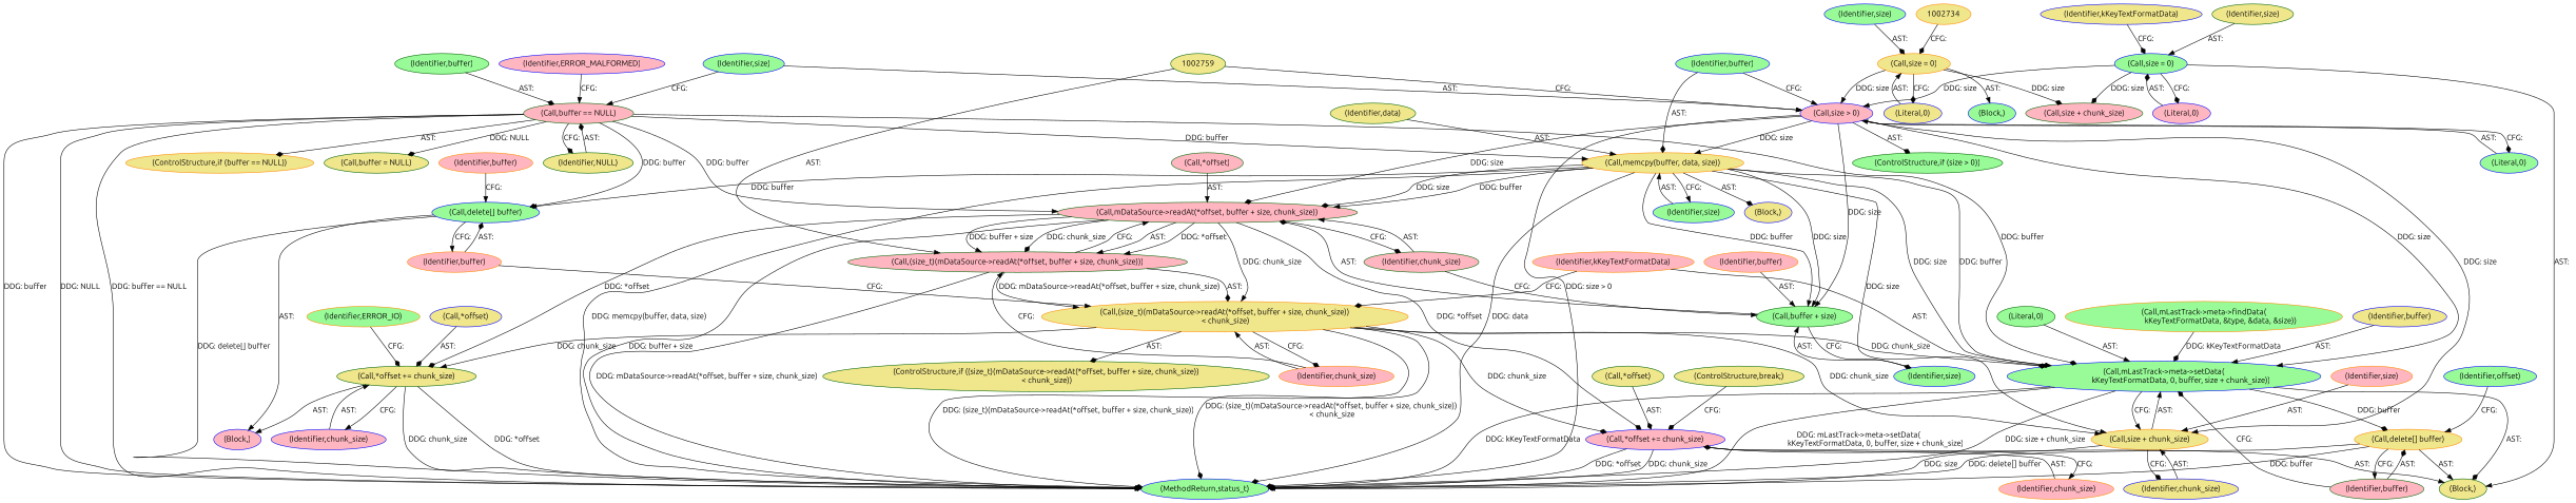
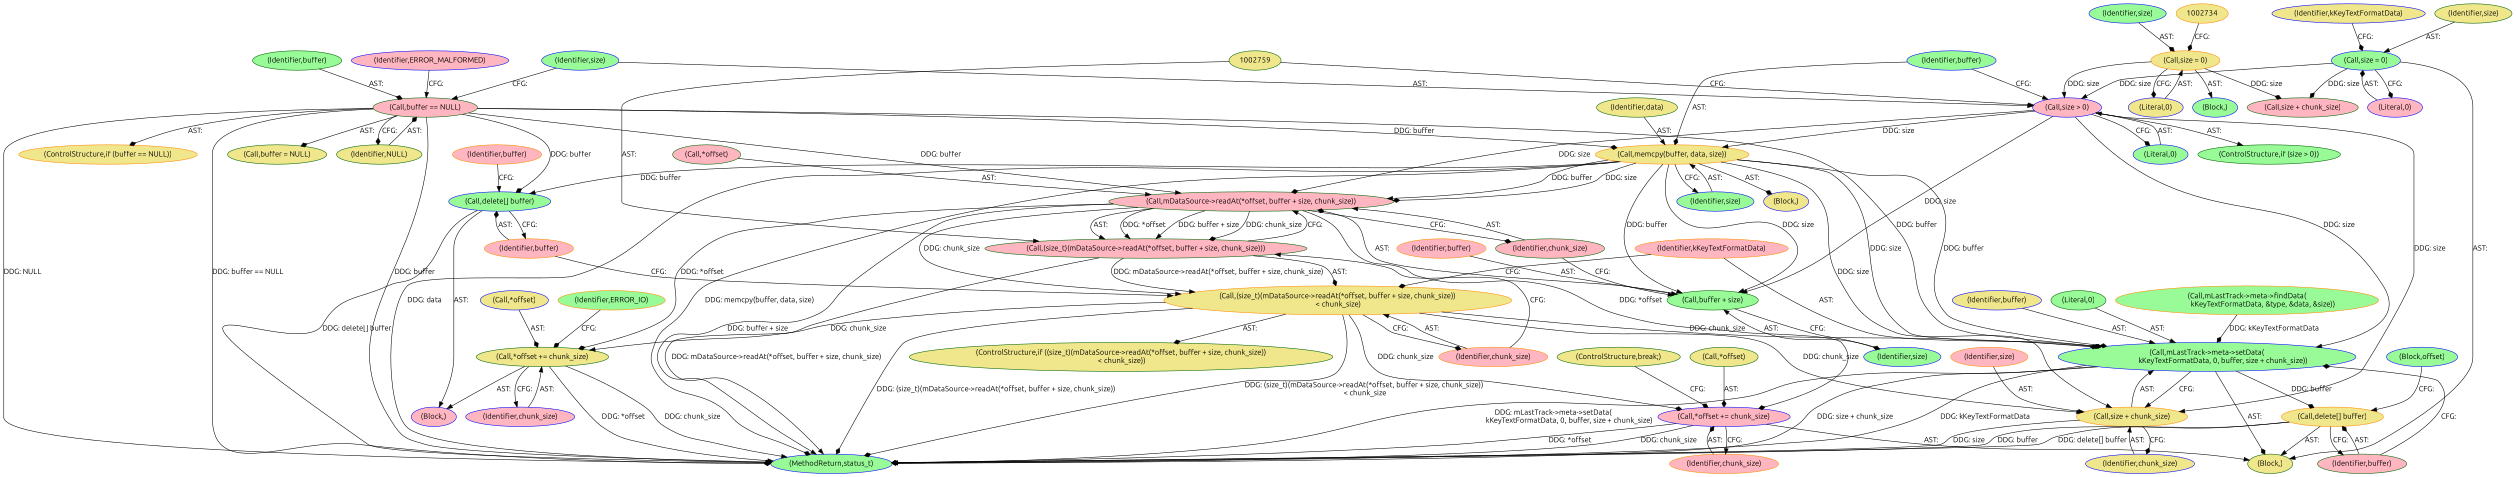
  digraph {
    fontname=Ubuntu
    node [color=blue fillcolor=khaki fontname=Ubuntu style=filled]
    edge [arrowhead=normal fontname=Ubuntu]
    n1 [color=darkorange label="(Call,memcpy(buffer, data, size))"]
    n2 [color=darkgreen fillcolor=lightpink label="(Call,mDataSource->readAt(*offset, buffer + size, chunk_size))"]
    n3 [fillcolor=palegreen label="(Call,mLastTrack->meta->setData(\n                    kKeyTextFormatData, 0, buffer, size + chunk_size))"]
    n4 [color=darkorange label="(Call,size + chunk_size)"]
    n5 [color=darkgreen fillcolor=palegreen label="(Call,buffer + size)"]
    n6 [fillcolor=palegreen label="(Call,delete[] buffer)"]
    n7 [fillcolor=palegreen label="(Identifier,size)"]
    n8 [fillcolor=palegreen label="(MethodReturn,status_t)"]
    n9 [label="(Block,)"]
    n10 [color=darkgreen fillcolor=lightpink label="(Call,(size_t)(mDataSource->readAt(*offset, buffer + size, chunk_size)))"]
    n11 [color=darkorange label="(Call,(size_t)(mDataSource->readAt(*offset, buffer + size, chunk_size))\n < chunk_size)"]
    n12 [color=darkgreen label="(Call,*offset += chunk_size)"]
    n13 [fillcolor=lightpink label="(Call,*offset += chunk_size)"]
    n14 [color=darkgreen fillcolor=lightpink label="(Identifier,chunk_size)"]
    n15 [color=darkgreen label="(Block,)"]
    n16 [color=darkorange label="(Call,delete[] buffer)"]
    n17 [label="(Identifier,chunk_size)"]
    n18 [fillcolor=palegreen label="(Identifier,size)"]
    n19 [fillcolor=lightpink label="(Block,)"]
    n20 [color=darkorange fillcolor=lightpink label="(Identifier,buffer)"]
    n21 [color=darkgreen fillcolor=lightpink label="(Call,buffer == NULL)"]
    n22 [color=darkorange label="(ControlStructure,if (buffer == NULL))"]
    n23 [color=darkgreen label="(Identifier,NULL)"]
    n24 [color=darkgreen label="(Call,buffer = NULL)"]
    n25 [fillcolor=lightpink label="(Call,size > 0)"]
    n26 [color=darkgreen fillcolor=palegreen label="(ControlStructure,if (size > 0))"]
    n27 [fillcolor=palegreen label="(Literal,0)"]
    n28 [color=darkorange label="(Call,size = 0)"]
    n29 [fillcolor=palegreen label="(Block,)"]
    n30 [color=darkgreen fillcolor=lightpink label="(Call,size + chunk_size)"]
    n31 [label="(Literal,0)"]
    n32 [fillcolor=palegreen label="(Call,size = 0)"]
    n33 [fillcolor=lightpink label="(Literal,0)"]
    n34 [color=darkgreen label="(ControlStructure,if ((size_t)(mDataSource->readAt(*offset, buffer + size, chunk_size))\n < chunk_size))"]
    n35 [color=darkorange fillcolor=lightpink label="(Identifier,chunk_size)"]
    n36 [fillcolor=lightpink label="(Identifier,chunk_size)"]
    n37 [color=darkorange fillcolor=lightpink label="(Identifier,chunk_size)"]
    n38 [color=darkgreen fillcolor=lightpink label="(Identifier,buffer)"]
    n39 [color=darkgreen label="(Identifier,data)"]
    n40 [color=darkgreen fillcolor=lightpink label="(Call,*offset)"]
    n41 [label="(Identifier,kKeyTextFormatData)"]
    n42 [color=darkgreen fillcolor=palegreen label="(Literal,0)"]
    n43 [color=darkorange fillcolor=palegreen label="(Call,mLastTrack->meta->findData(\n                    kKeyTextFormatData, &type, &data, &size))"]
    n44 [color=darkorange fillcolor=lightpink label="(Identifier,buffer)"]
    n45 [fillcolor=lightpink label="(Identifier,ERROR_MALFORMED)"]
    n46 [fillcolor=palegreen label="(Identifier,size)"]
    n47 [color=darkorange fillcolor=lightpink label="(Identifier,buffer)"]
    n48 [color=darkgreen label="(Identifier,size)"]
    n49 [color=darkgreen label="(Call,*offset)"]
-   n50 [fillcolor=palegreen label="(Identifier,offset)"]
+   n50 [fillcolor=palegreen label="(Block,offset)"]
    n51 [label="(Call,*offset)"]
    n52 [color=darkgreen label="(ControlStructure,break;)"]
    n53 [color=darkorange fillcolor=lightpink label="(Identifier,kKeyTextFormatData)"]
    n54 [fillcolor=palegreen label="(Identifier,size)"]
    n55 [color=darkorange fillcolor=palegreen label="(Identifier,ERROR_IO)"]
    n56 [color=darkorange fillcolor=lightpink label="(Identifier,size)"]
    n57 [fillcolor=palegreen label="(Identifier,buffer)"]
    n58 [label="(Identifier,buffer)"]
    n59 [color=darkgreen fillcolor=palegreen label="(Identifier,buffer)"]
    1002759 [color=darkgreen]
    1002734 [color=darkorange]
    n1 -> n2 [label="DDG: buffer"]
    n1 -> n2 [arrowhead=diamond label="DDG: size"]
    n1 -> n3 [arrowhead=diamond label="DDG: buffer"]
    n1 -> n3 [label="DDG: size"]
    n1 -> n4 [label="DDG: size"]
    n1 -> n5 [label="DDG: buffer"]
    n1 -> n5 [label="DDG: size"]
    n1 -> n6 [label="DDG: buffer"]
    n1 -> n7 [label="CFG: "]
    n1 -> n8 [arrowhead=diamond label="DDG: data"]
    n1 -> n8 [arrowhead=diamond label="DDG: memcpy(buffer, data, size)"]
    n1 -> n9 [arrowhead=diamond label="AST: "]
    n2 -> n8 [label="DDG: buffer + size"]
    n2 -> n10 [label="AST: "]
    n2 -> n10 [label="DDG: *offset"]
    n2 -> n10 [label="DDG: buffer + size"]
    n2 -> n10 [arrowhead=diamond label="DDG: chunk_size"]
    n2 -> n11 [label="DDG: chunk_size"]
    n2 -> n12 [arrowhead=diamond label="DDG: *offset"]
    n2 -> n13 [arrowhead=diamond label="DDG: *offset"]
    n2 -> n14 [arrowhead=diamond label="CFG: "]
    n3 -> n4 [label="CFG: "]
    n3 -> n8 [arrowhead=diamond label="DDG: mLastTrack->meta->setData(\n                    kKeyTextFormatData, 0, buffer, size + chunk_size)"]
    n3 -> n8 [label="DDG: size + chunk_size"]
    n3 -> n8 [label="DDG: kKeyTextFormatData"]
    n3 -> n15 [arrowhead=diamond label="AST: "]
    n3 -> n16 [arrowhead=diamond label="DDG: buffer"]
    n4 -> n3 [label="AST: "]
    n4 -> n8 [label="DDG: size"]
    n4 -> n17 [arrowhead=diamond label="CFG: "]
    n5 -> n2 [arrowhead=diamond label="AST: "]
    n5 -> n18 [arrowhead=diamond label="CFG: "]
    n6 -> n8 [label="DDG: delete[] buffer"]
    n6 -> n19 [label="AST: "]
    n6 -> n20 [label="CFG: "]
    n7 -> n1 [label="AST: "]
    n10 -> n2 [label="CFG: "]
    n10 -> n8 [label="DDG: mDataSource->readAt(*offset, buffer + size, chunk_size)"]
    n10 -> n11 [arrowhead=diamond label="AST: "]
    n10 -> n11 [label="DDG: mDataSource->readAt(*offset, buffer + size, chunk_size)"]
    n11 -> n3 [arrowhead=diamond label="DDG: chunk_size"]
    n11 -> n4 [label="DDG: chunk_size"]
    n11 -> n8 [arrowhead=diamond label="DDG: (size_t)(mDataSource->readAt(*offset, buffer + size, chunk_size))\n < chunk_size"]
    n11 -> n8 [arrowhead=diamond label="DDG: (size_t)(mDataSource->readAt(*offset, buffer + size, chunk_size))"]
    n11 -> n12 [label="DDG: chunk_size"]
    n11 -> n13 [arrowhead=diamond label="DDG: chunk_size"]
    n11 -> n34 [arrowhead=diamond label="AST: "]
    n11 -> n35 [arrowhead=diamond label="CFG: "]
    n12 -> n8 [label="DDG: *offset"]
    n12 -> n8 [label="DDG: chunk_size"]
    n12 -> n19 [label="AST: "]
    n12 -> n36 [label="CFG: "]
    n13 -> n8 [arrowhead=diamond label="DDG: *offset"]
    n13 -> n8 [arrowhead=diamond label="DDG: chunk_size"]
    n13 -> n15 [label="AST: "]
    n13 -> n37 [label="CFG: "]
    n14 -> n2 [label="AST: "]
    n14 -> n5 [label="CFG: "]
    n16 -> n8 [label="DDG: buffer"]
    n16 -> n8 [arrowhead=diamond label="DDG: delete[] buffer"]
    n16 -> n15 [label="AST: "]
    n16 -> n38 [label="CFG: "]
    n17 -> n4 [label="AST: "]
    n18 -> n5 [label="AST: "]
    n20 -> n6 [arrowhead=diamond label="AST: "]
    n20 -> n11 [label="CFG: "]
-   n21 -> n1 [label="DDG: buffer"]
+   n21 -> n1 [arrowhead=diamond label="DDG: buffer"]
    n21 -> n2 [label="DDG: buffer"]
    n21 -> n3 [arrowhead=diamond label="DDG: buffer"]
    n21 -> n6 [arrowhead=diamond label="DDG: buffer"]
    n21 -> n8 [label="DDG: buffer"]
    n21 -> n8 [arrowhead=diamond label="DDG: NULL"]
    n21 -> n8 [arrowhead=diamond label="DDG: buffer == NULL"]
    n21 -> n22 [arrowhead=diamond label="AST: "]
    n21 -> n23 [arrowhead=diamond label="CFG: "]
-   n21 -> n24 [arrowhead=diamond label="DDG: NULL"]
+   n21 -> n24 [arrowhead=diamond label="AST: "]
    n23 -> n21 [arrowhead=diamond label="AST: "]
    n25 -> n1 [label="DDG: size"]
    n25 -> n2 [arrowhead=diamond label="DDG: size"]
    n25 -> n3 [label="DDG: size"]
    n25 -> n4 [label="DDG: size"]
    n25 -> n5 [label="DDG: size"]
-   n25 -> n8 [arrowhead=diamond label="DDG: size > 0"]
-   n25 -> n26 [arrowhead=diamond label="AST: "]
+   n25 -> n26 [label="AST: "]
    n25 -> n27 [arrowhead=diamond label="CFG: "]
    n27 -> n25 [label="AST: "]
    n28 -> n25 [label="DDG: size"]
    n28 -> n29 [label="AST: "]
    n28 -> n30 [arrowhead=diamond label="DDG: size"]
    n28 -> n31 [arrowhead=diamond label="CFG: "]
    n31 -> n28 [label="AST: "]
    n32 -> n15 [label="AST: "]
    n32 -> n25 [label="DDG: size"]
    n32 -> n30 [arrowhead=diamond label="DDG: size"]
    n32 -> n33 [arrowhead=diamond label="CFG: "]
    n33 -> n32 [arrowhead=diamond label="AST: "]
    n35 -> n10 [label="CFG: "]
    n35 -> n11 [label="AST: "]
    n36 -> n12 [label="AST: "]
    n37 -> n13 [arrowhead=diamond label="AST: "]
    n38 -> n3 [arrowhead=diamond label="CFG: "]
    n38 -> n16 [arrowhead=diamond label="AST: "]
    n39 -> n1 [label="AST: "]
    n40 -> n2 [label="AST: "]
    n41 -> n32 [arrowhead=diamond label="CFG: "]
    n42 -> n3 [label="AST: "]
    n43 -> n3 [arrowhead=diamond label="DDG: kKeyTextFormatData"]
    n44 -> n5 [label="AST: "]
    n45 -> n21 [label="CFG: "]
    n46 -> n21 [label="CFG: "]
    n46 -> n25 [label="AST: "]
    n47 -> n6 [label="CFG: "]
    n48 -> n32 [label="AST: "]
    n49 -> n13 [arrowhead=diamond label="AST: "]
    n50 -> n16 [label="CFG: "]
    n51 -> n12 [arrowhead=diamond label="AST: "]
    n52 -> n13 [arrowhead=diamond label="CFG: "]
    n53 -> n3 [arrowhead=diamond label="AST: "]
    n53 -> n11 [arrowhead=diamond label="CFG: "]
    n54 -> n28 [arrowhead=diamond label="AST: "]
    n55 -> n12 [arrowhead=diamond label="CFG: "]
    n56 -> n4 [label="AST: "]
    n57 -> n1 [arrowhead=diamond label="AST: "]
    n57 -> n25 [label="CFG: "]
    n58 -> n3 [label="AST: "]
    n59 -> n21 [arrowhead=diamond label="AST: "]
    1002759 -> n10 [label="AST: "]
    1002759 -> n25 [label="CFG: "]
    1002734 -> n28 [arrowhead=diamond label="CFG: "]
  }
